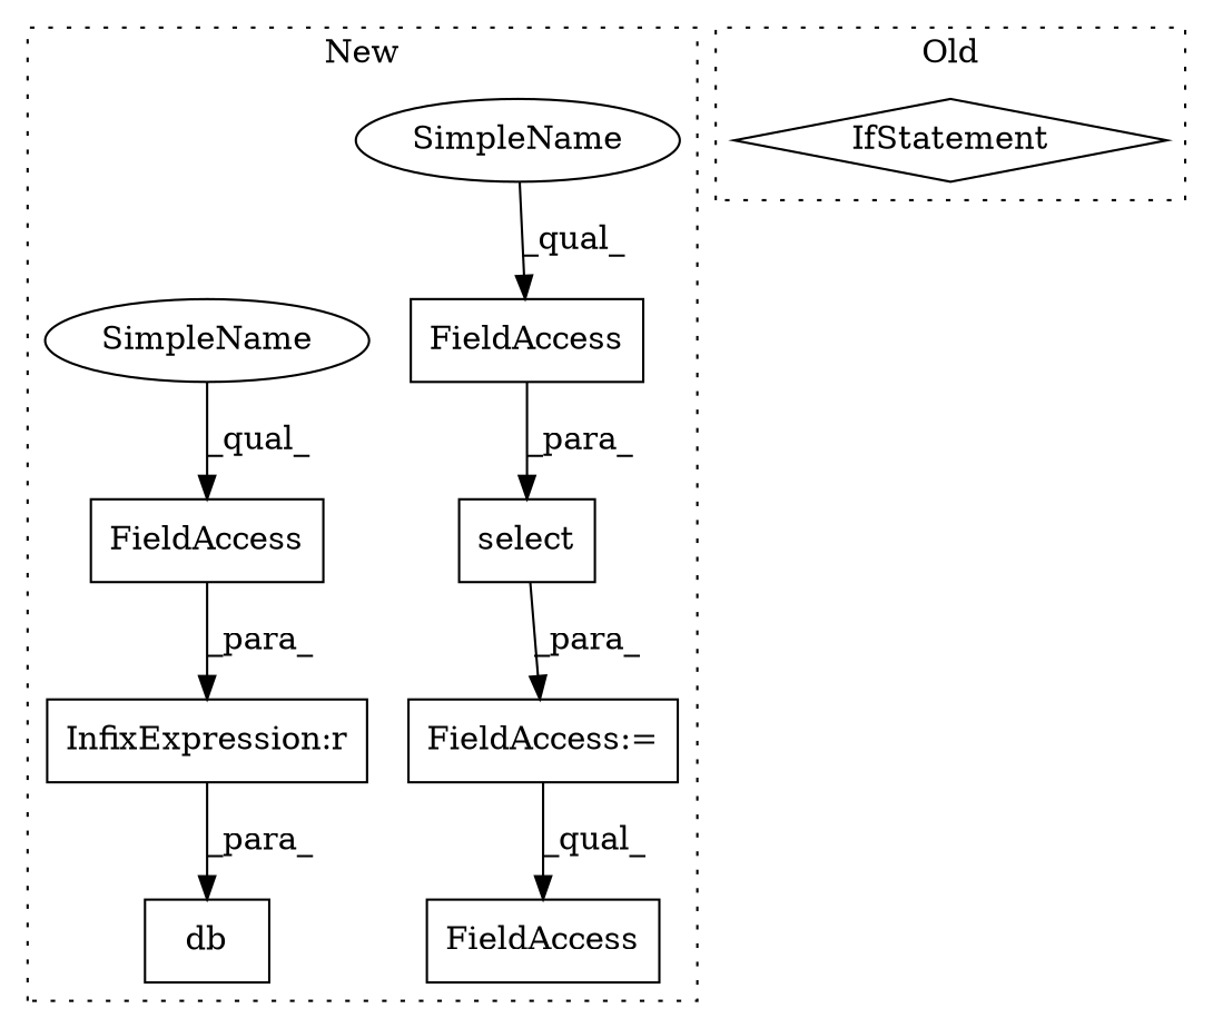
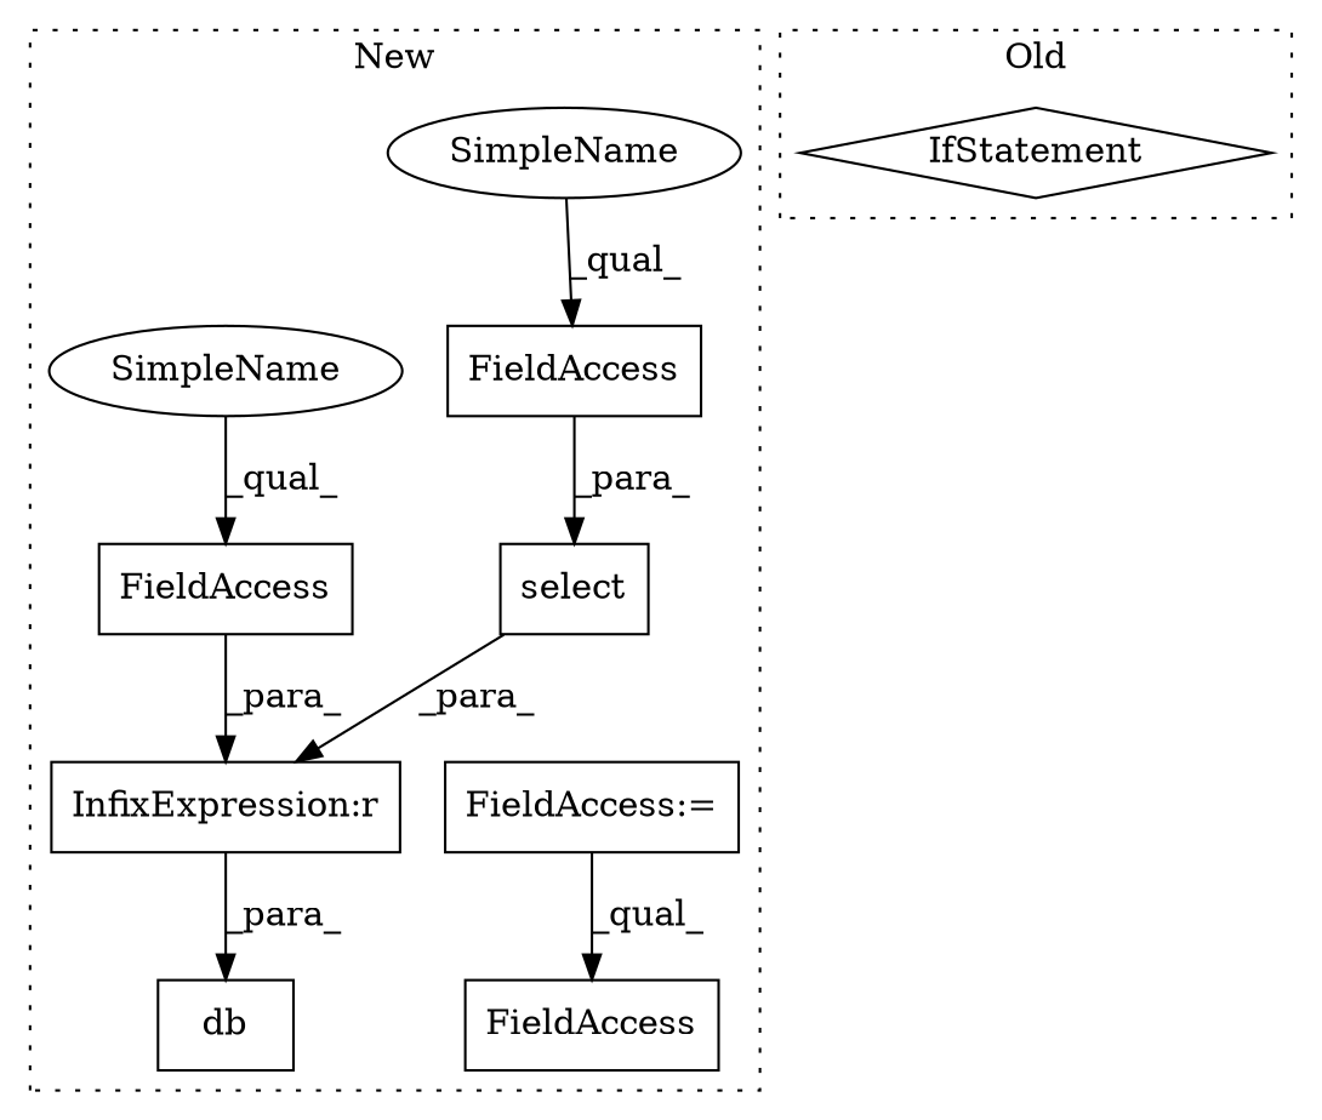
  digraph {
    node [a=22 l=6 s=19924 shape=box]
    n1 [a=32 l="3,1" label=db s="19921,19957"]
    n2 [a=27 l=4 label="InfixExpression:r" s=19942]
    n3 [l=18 label=FieldAccess]
    n4 [a=32 l="7,1" label=select s="19959,20061"]
    n5 [l=17 label=FieldAccess s=20337]
    n6 [l=9 label=FieldAccess s=19966]
    n7 [a=7 l="61,2" label="FieldAccess:=" s="20072,20153"]
    n8 [a=42 label=SimpleName s=19966 shape=ellipse]
    n9 [a=42 label=SimpleName shape=ellipse]
    n10 [a=25 l="4,2" label=IfStatement s="19592,19617" shape=diamond]
    subgraph cluster_1 {
      label=New
      style=dotted
      n1
      n2
      n3
      n4
      n5
      n6
      n7
      n8
      n9
    }
    subgraph cluster_2 {
      label=Old
      style=dotted
      n10
    }
    n2 -> n1 [label=_para_]
    n3 -> n2 [label=_para_]
-   n4 -> n7 [label=_para_]
+   n4 -> n2 [label=_para_]
    n6 -> n4 [label=_para_]
    n7 -> n5 [label=_qual_]
    n8 -> n6 [label=_qual_]
    n9 -> n3 [label=_qual_]
  }
